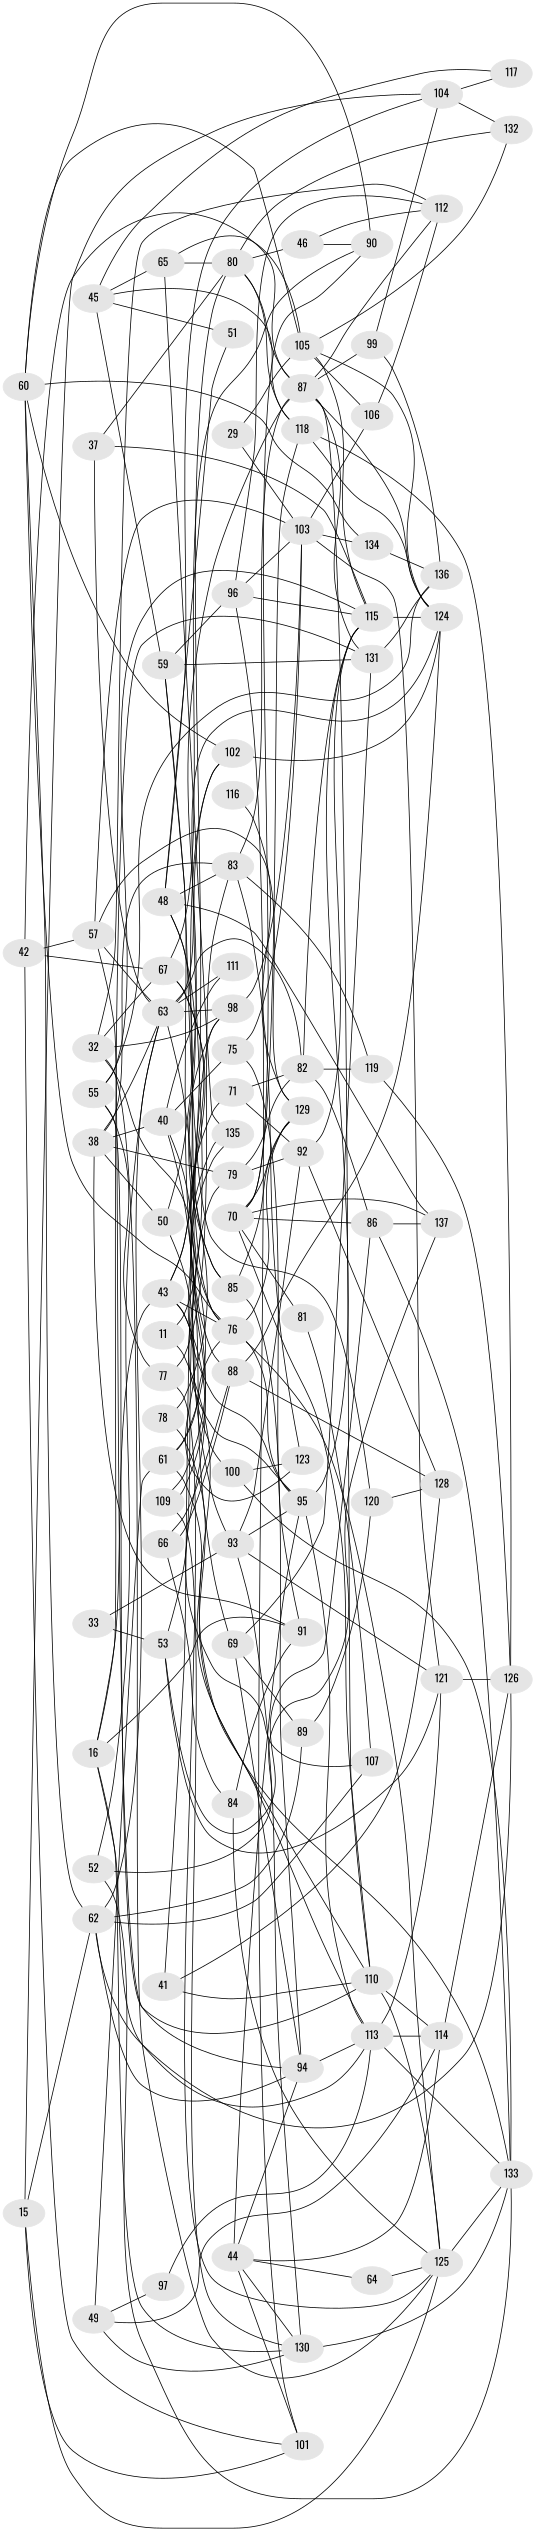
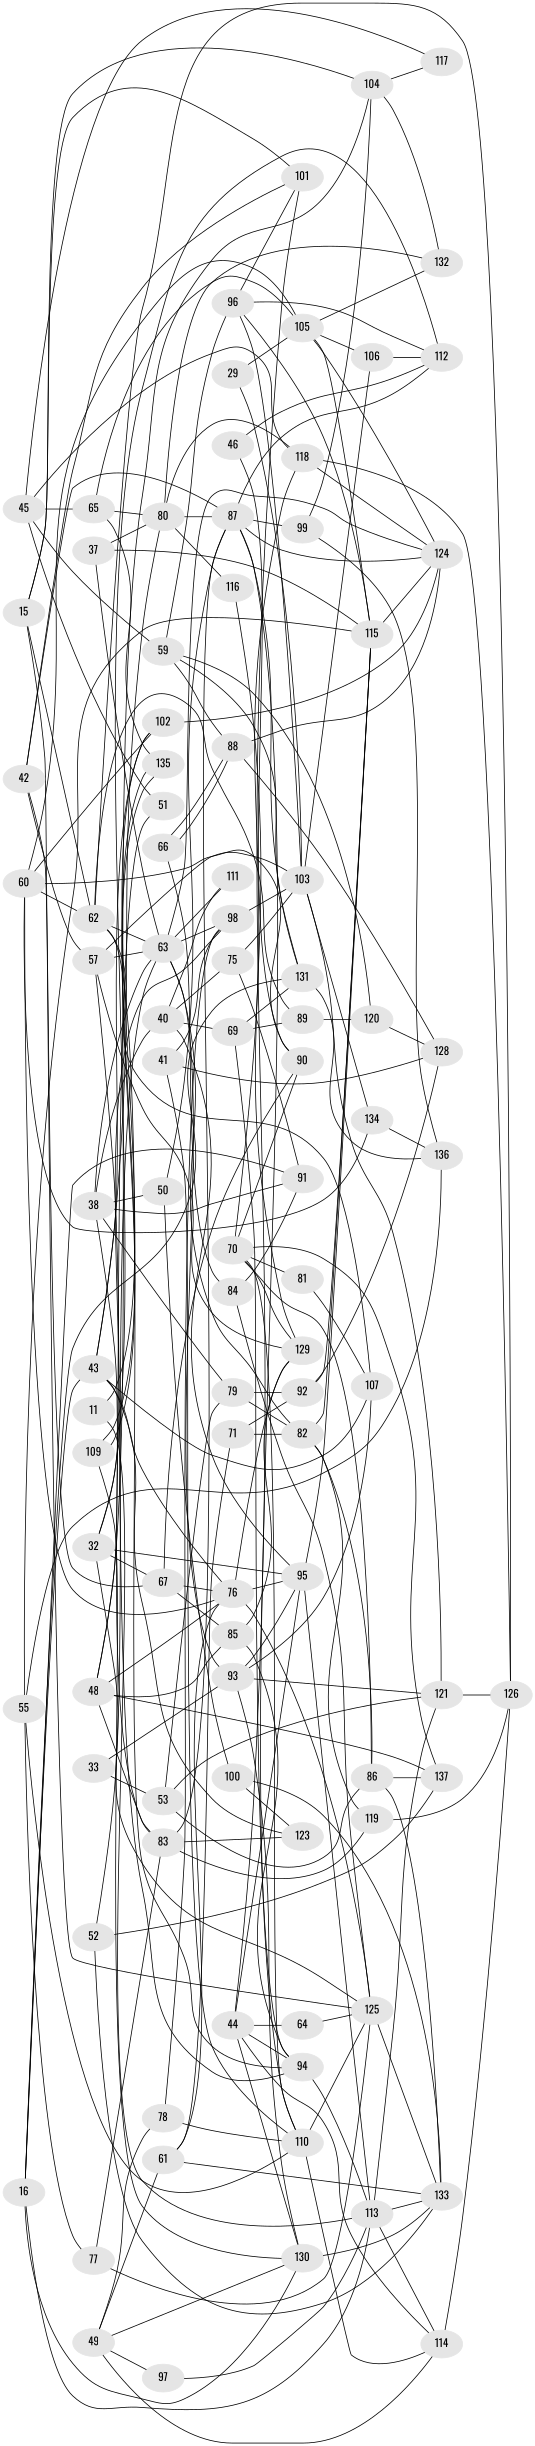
  graph {
    fontname=Oswald
    rankdir=LR
    node [color=gray90 fontname=Oswald style=filled]
    edge [fontname=Oswald]
    11
    102
    113 [super="+74"]
    124 [super="+58"]
    114 [super="+1"]
    133 [super="+122"]
    121 [super="+21"]
    62 [super="+31+35"]
    63 [super="+26+23"]
    107 [super="+24"]
    94 [super="+19"]
    89
    126
    15
    101
    104
    125 [super="+20"]
    117
    132
    16 [super="+2"]
    43
    91 [super="+39"]
    130 [super="+54"]
    131 [super="+127"]
    80 [super="+73"]
    76 [super="+5+72+12"]
    123
    57 [super="+30"]
    103 [super="+68"]
    129
    136 [super="+34"]
    134 [super="+4"]
    106
    29
    105 [super="+56"]
    115 [super="+7"]
    32
    67
    95 [super="+27"]
    98 [super="+17"]
    112
    90
    85 [super="+22"]
    33
    53
    93 [super="+47"]
    79
    86
    37 [super="+13"]
    111
    82 [super="+36"]
    87 [super="+25"]
    118 [super="+18+108"]
    116
    38
    40
    50
    83
    69
    75
    100
    92
    119
    41
    110
    128
    42
    99
    44
    64
    45
    51
    59 [super="+8"]
    65
    88
    96
    120
    135
    46
    48
    137
    49
    61
    78
    97
    71
    52 [super="+28"]
    55
    77
    60
    66
    84
    70 [super="+10"]
    81
    109
    11 -- 102
    11 -- 113
    102 -- 124
    113 -- 114
    113 -- 133
    113 -- 121 [weight=2]
    114 -- 126
    121 -- 126
    62 -- 63 [weight=2]
    62 -- 107
    62 -- 94
    62 -- 89
    62 -- 126
    63 -- 124
    63 -- 98
    63 -- 93
    63 -- 111
    63 -- 82
    94 -- 113
    89 -- 120
    15 -- 62
    15 -- 101
    15 -- 104
    15 -- 125
    104 -- 117
    104 -- 132
    125 -- 133
    16 -- 113
    16 -- 43
    16 -- 91
    16 -- 130 [weight=2]
    16 -- 131
    43 -- 102
    43 -- 107
    43 -- 80
    43 -- 76
    43 -- 123
    130 -- 133
    131 -- 136 [weight=2]
    80 -- 132
    80 -- 87
    80 -- 118
-   80 -- 46
+   80 -- 116
    76 -- 125
    76 -- 129
    76 -- 95
    57 -- 63
    57 -- 94
    57 -- 103
    57 -- 129
    103 -- 121
    103 -- 134
    103 -- 106
    134 -- 136
    106 -- 112
    29 -- 103
    29 -- 105
    105 -- 124
    105 -- 132
    105 -- 106
    105 -- 115
    115 -- 124
    32 -- 125
    32 -- 67
    32 -- 95
    32 -- 98
    32 -- 112
    67 -- 76
    67 -- 90
    67 -- 85
    95 -- 113
    95 -- 115 [weight=2]
    98 -- 103
    85 -- 94
    85 -- 129
    33 -- 53
    33 -- 93
    53 -- 121
    53 -- 79
    53 -- 86
    93 -- 121 [weight=2]
-   93 -- 92
+   93 -- 107
    93 -- 130 [weight=2]
    93 -- 95
    79 -- 82
    79 -- 92
    86 -- 133
    86 -- 137
    37 -- 63
    37 -- 80 [weight=2]
    37 -- 115
    82 -- 115
    82 -- 86 [weight=2]
    82 -- 119
    87 -- 124
    87 -- 131
    87 -- 112
    87 -- 110
    87 -- 99
    118 -- 124 [weight=2]
    118 -- 126
    116 -- 129
    38 -- 63
    38 -- 91
    38 -- 79
    38 -- 40
    38 -- 50
    38 -- 83
    40 -- 95
    40 -- 111
    40 -- 69
    40 -- 75
    50 -- 87
    50 -- 100
    83 -- 123
    83 -- 87
    83 -- 119
    69 -- 94
    69 -- 89
    69 -- 131
    75 -- 91
    75 -- 103
    100 -- 133
    100 -- 123
    92 -- 115
    92 -- 128
    119 -- 126
    41 -- 98
    41 -- 110
    41 -- 128
    110 -- 114
    110 -- 125
    42 -- 101
    42 -- 57
    42 -- 67
    42 -- 87
    99 -- 104
    99 -- 136
    44 -- 114
    44 -- 94 [weight=2]
    44 -- 101
    44 -- 130
    44 -- 95
    44 -- 64
    64 -- 125
    45 -- 117
    45 -- 118
    45 -- 51
    45 -- 59
    45 -- 65
    59 -- 131
    59 -- 88
    59 -- 96
    59 -- 120
    65 -- 80
    65 -- 105
    65 -- 135
    88 -- 124
    88 -- 128
    96 -- 101
    96 -- 103
    96 -- 115
    96 -- 112
    120 -- 128
    46 -- 112
    46 -- 90
    48 -- 104
    48 -- 76
    48 -- 85
    48 -- 83
    48 -- 51
    48 -- 137
    49 -- 114
    49 -- 130
    49 -- 61
+   49 -- 78
    49 -- 97
    61 -- 133
    61 -- 76
    61 -- 71
    78 -- 98
    78 -- 110
    97 -- 113
    71 -- 82
    71 -- 92
    52 -- 133 [weight=2]
    52 -- 63
    52 -- 137 [weight=2]
    55 -- 136
    55 -- 115
    55 -- 110
    55 -- 77
    77 -- 125
    77 -- 83
    60 -- 102
    60 -- 62
    60 -- 76
    60 -- 134
    60 -- 105 [weight=2]
    60 -- 90
    66 -- 88
    66 -- 88
    66 -- 84
    84 -- 125
    84 -- 91 [weight=2]
    70 -- 129
    70 -- 90
    70 -- 86
    70 -- 118 [weight=2]
    70 -- 110
    70 -- 137
    70 -- 81
    81 -- 107
    109 -- 130
    109 -- 135
    109 -- 135
  }
